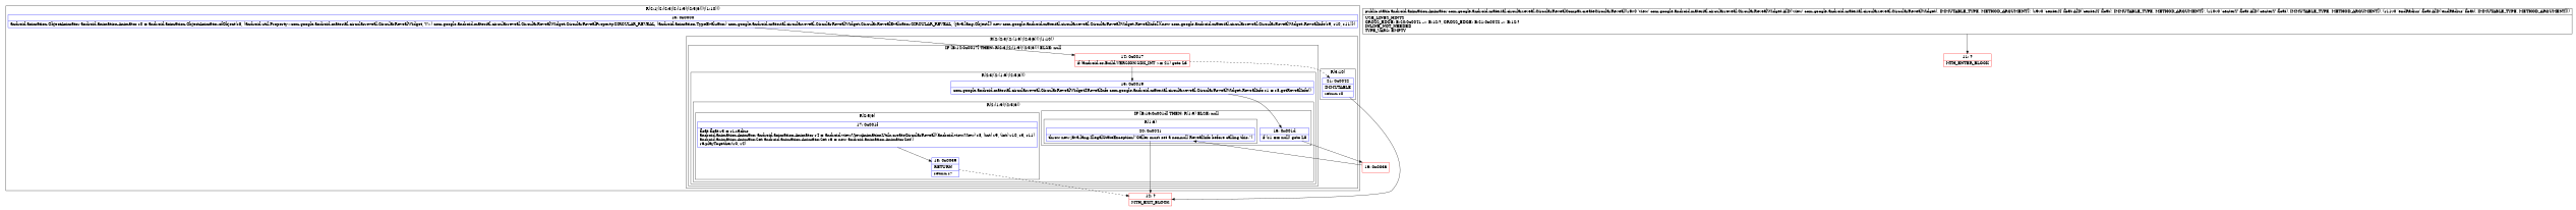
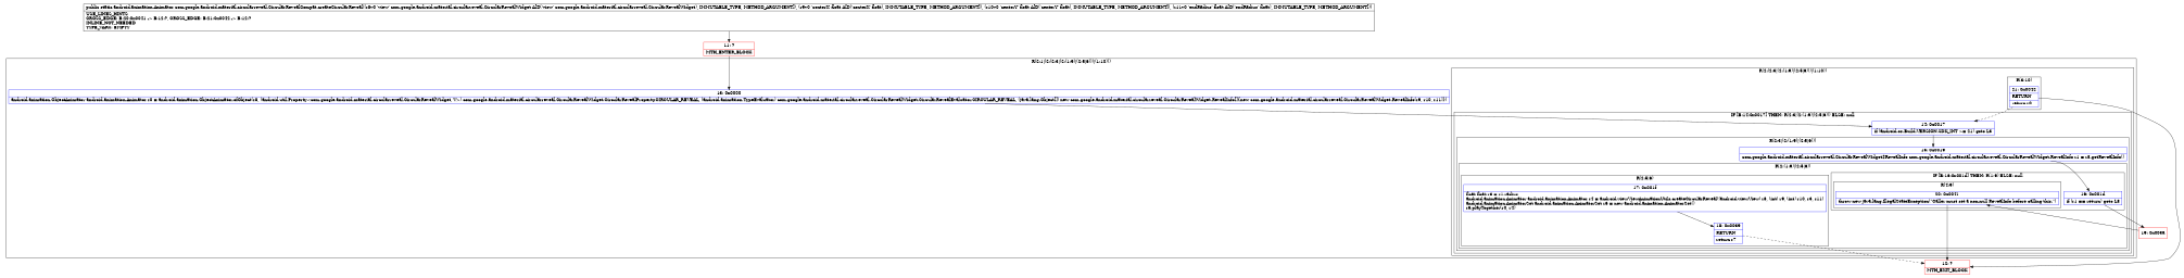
  digraph {
    node [color=blue shape=record]
    n1 [label="{20\:\ 0x0041|throw new java.lang.IllegalStateException(\"Caller must set a non\-null RevealInfo before calling this.\")\l}"]
-   n2 [label="{16\:\ 0x001d|if (r1 == null) goto L8\l}"]
+   n2 [label="{16\:\ 0x001d|if (r1 == return) goto L8\l}"]
    n3 [label="{17\:\ 0x001f|float float r3 = r1.radius\landroid.animation.Animator android.animation.Animator r4 = android.view.ViewAnimationUtils.createCircularReveal((android.view.View) r8, (int) r9, (int) r10, r3, r11)\landroid.animation.AnimatorSet android.animation.AnimatorSet r6 = new android.animation.AnimatorSet()\lr6.playTogether(r0, r4)\l}"]
    n4 [label="{18\:\ 0x0039|RETURN\l|return r7\l}"]
    n5 [label="{15\:\ 0x0019|com.google.android.material.circularreveal.CircularRevealWidget$RevealInfo com.google.android.material.circularreveal.CircularRevealWidget.RevealInfo r1 = r8.getRevealInfo()\l}"]
-   n6 [color=red label="{14\:\ 0x0017|if (android.os.Build.VERSION.SDK_INT \>= 21) goto L3\l}"]
-   n7 [label="{21\:\ 0x0042|IMMUTABLE\l|return r0\l}"]
+   n6 [label="{14\:\ 0x0017|if (android.os.Build.VERSION.SDK_INT \>= 21) goto L3\l}"]
+   n7 [label="{21\:\ 0x0042|RETURN\l|return r0\l}"]
    n8 [label="{13\:\ 0x0000|android.animation.ObjectAnimator android.animation.Animator r0 = android.animation.ObjectAnimator.ofObject(r8, (android.util.Property\<com.google.android.material.circularreveal.CircularRevealWidget, V\>) com.google.android.material.circularreveal.CircularRevealWidget.CircularRevealProperty.CIRCULAR_REVEAL, (android.animation.TypeEvaluator) com.google.android.material.circularreveal.CircularRevealWidget.CircularRevealEvaluator.CIRCULAR_REVEAL, (java.lang.Object[]) new com.google.android.material.circularreveal.CircularRevealWidget.RevealInfo[]\{new com.google.android.material.circularreveal.CircularRevealWidget.RevealInfo(r9, r10, r11)\})\l}"]
    n9 [color=red label="{12\:\ ?|MTH_EXIT_BLOCK\l}"]
    n10 [color=red label="{19\:\ 0x003a}"]
    n11 [color=red label="{11\:\ ?|MTH_ENTER_BLOCK\l}"]
    n12 [label="{public static android.animation.Animator com.google.android.material.circularreveal.CircularRevealCompat.createCircularReveal((r8v0 'view' com.google.android.material.circularreveal.CircularRevealWidget A[D('view' com.google.android.material.circularreveal.CircularRevealWidget), IMMUTABLE_TYPE, METHOD_ARGUMENT]), (r9v0 'centerX' float A[D('centerX' float), IMMUTABLE_TYPE, METHOD_ARGUMENT]), (r10v0 'centerY' float A[D('centerY' float), IMMUTABLE_TYPE, METHOD_ARGUMENT]), (r11v0 'endRadius' float A[D('endRadius' float), IMMUTABLE_TYPE, METHOD_ARGUMENT]))  | USE_LINES_HINTS\lCROSS_EDGE: B:20:0x0041 \-\> B:12:?, CROSS_EDGE: B:21:0x0042 \-\> B:12:?\lINLINE_NOT_NEEDED\lTYPE_VARS: EMPTY\l}" color=""]
    subgraph cluster_1 {
      label="R(2:1|(2:(2:3|(2:(1:9)|(2:5|6)))|(1:10)))"
      n8
      subgraph cluster_2 {
        label="R(2:(2:3|(2:(1:9)|(2:5|6)))|(1:10))"
        subgraph cluster_3 {
          label="IF [B:14:0x0017] THEN: R(2:3|(2:(1:9)|(2:5|6))) ELSE: null"
          n6
          subgraph cluster_4 {
            label="R(2:3|(2:(1:9)|(2:5|6)))"
            n5
            subgraph cluster_5 {
              label="R(2:(1:9)|(2:5|6))"
              subgraph cluster_6 {
                label="IF [B:16:0x001d] THEN: R(1:9) ELSE: null"
                n2
                subgraph cluster_7 {
-                 label="R(1:9)"
+                 label="R(4:9)"
                  n1
                }
              }
              subgraph cluster_8 {
                label="R(2:5|6)"
                n3
                n4
              }
            }
          }
        }
        subgraph cluster_9 {
          label="R(3:10)"
          n7
        }
      }
    }
    n1 -> n9
    n2 -> n10
    n3 -> n4
    n4 -> n9 [style=dashed]
    n5 -> n2
    n6 -> n5
-   n6 -> n7 [style=dashed]
+   n7 -> n6 [style=dashed]
    n7 -> n9
    n8 -> n6
    n10 -> n1
+   n11 -> n8
    n12 -> n11
  }
